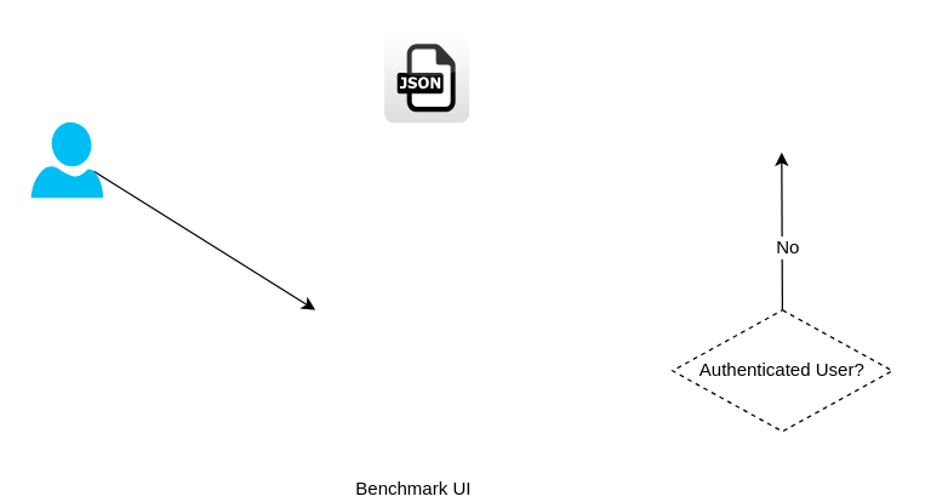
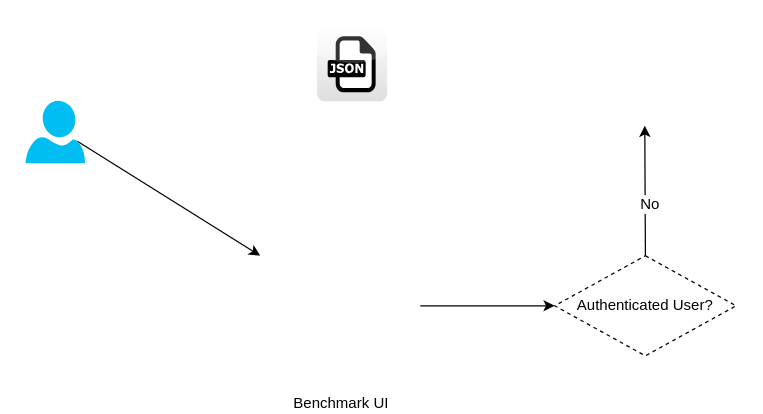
  <mxCell id="0" />
  <mxCell id="1" parent="0" />
  <mxCell id="2" value="" style="dashed=0;outlineConnect=0;html=1;align=center;labelPosition=center;verticalLabelPosition=bottom;verticalAlign=top;shape=mxgraph.webicons.json;fillColor=#FFFFFF;gradientColor=#DFDEDE" parent="1" vertex="1"><mxGeometry x="253" y="20.5" width="56" height="60" as="geometry" /></mxCell>
  <mxCell id="3" style="edgeStyle=none;rounded=0;orthogonalLoop=1;jettySize=auto;html=1;exitX=0.87;exitY=0.65;exitDx=0;exitDy=0;exitPerimeter=0;" parent="1" source="4" target="6" edge="1"><mxGeometry relative="1" as="geometry" /></mxCell>
  <mxCell id="4" value="" style="verticalLabelPosition=bottom;html=1;verticalAlign=top;align=center;strokeColor=none;fillColor=#00BEF2;shape=mxgraph.azure.user;" parent="1" vertex="1"><mxGeometry x="20" y="80" width="47.5" height="50" as="geometry" /></mxCell>
+ <mxCell id="5" style="edgeStyle=none;rounded=0;orthogonalLoop=1;jettySize=auto;html=1;exitX=1;exitY=0.5;exitDx=0;exitDy=0;entryX=0;entryY=0.5;entryDx=0;entryDy=0;" parent="1" source="6" target="9" edge="1"><mxGeometry relative="1" as="geometry"><mxPoint x="433" y="250" as="targetPoint" /></mxGeometry></mxCell>
  <mxCell id="6" value="Benchmark UI" style="shape=image;html=1;verticalAlign=top;verticalLabelPosition=bottom;labelBackgroundColor=#ffffff;imageAspect=0;aspect=fixed;image=https://cdn2.iconfinder.com/data/icons/designer-skills/128/react-128.png" parent="1" vertex="1"><mxGeometry x="207.5" y="180" width="128" height="128" as="geometry" /></mxCell>
  <mxCell id="7" style="edgeStyle=none;rounded=0;orthogonalLoop=1;jettySize=auto;html=1;exitX=0.5;exitY=0;exitDx=0;exitDy=0;" edge="1" parent="1" source="9"><mxGeometry relative="1" as="geometry"><mxPoint x="515" y="100" as="targetPoint" /></mxGeometry></mxCell>
  <mxCell id="8" value="No" style="text;html=1;resizable=0;points=[];align=center;verticalAlign=middle;labelBackgroundColor=#ffffff;" vertex="1" connectable="0" parent="7"><mxGeometry x="-0.212" y="-3" relative="1" as="geometry"><mxPoint as="offset" /></mxGeometry></mxCell>
  <mxCell id="9" value="Authenticated User?" style="rhombus;whiteSpace=wrap;html=1;dashed=1;" parent="1" vertex="1"><mxGeometry x="443" y="204" width="145" height="80" as="geometry" /></mxCell>
